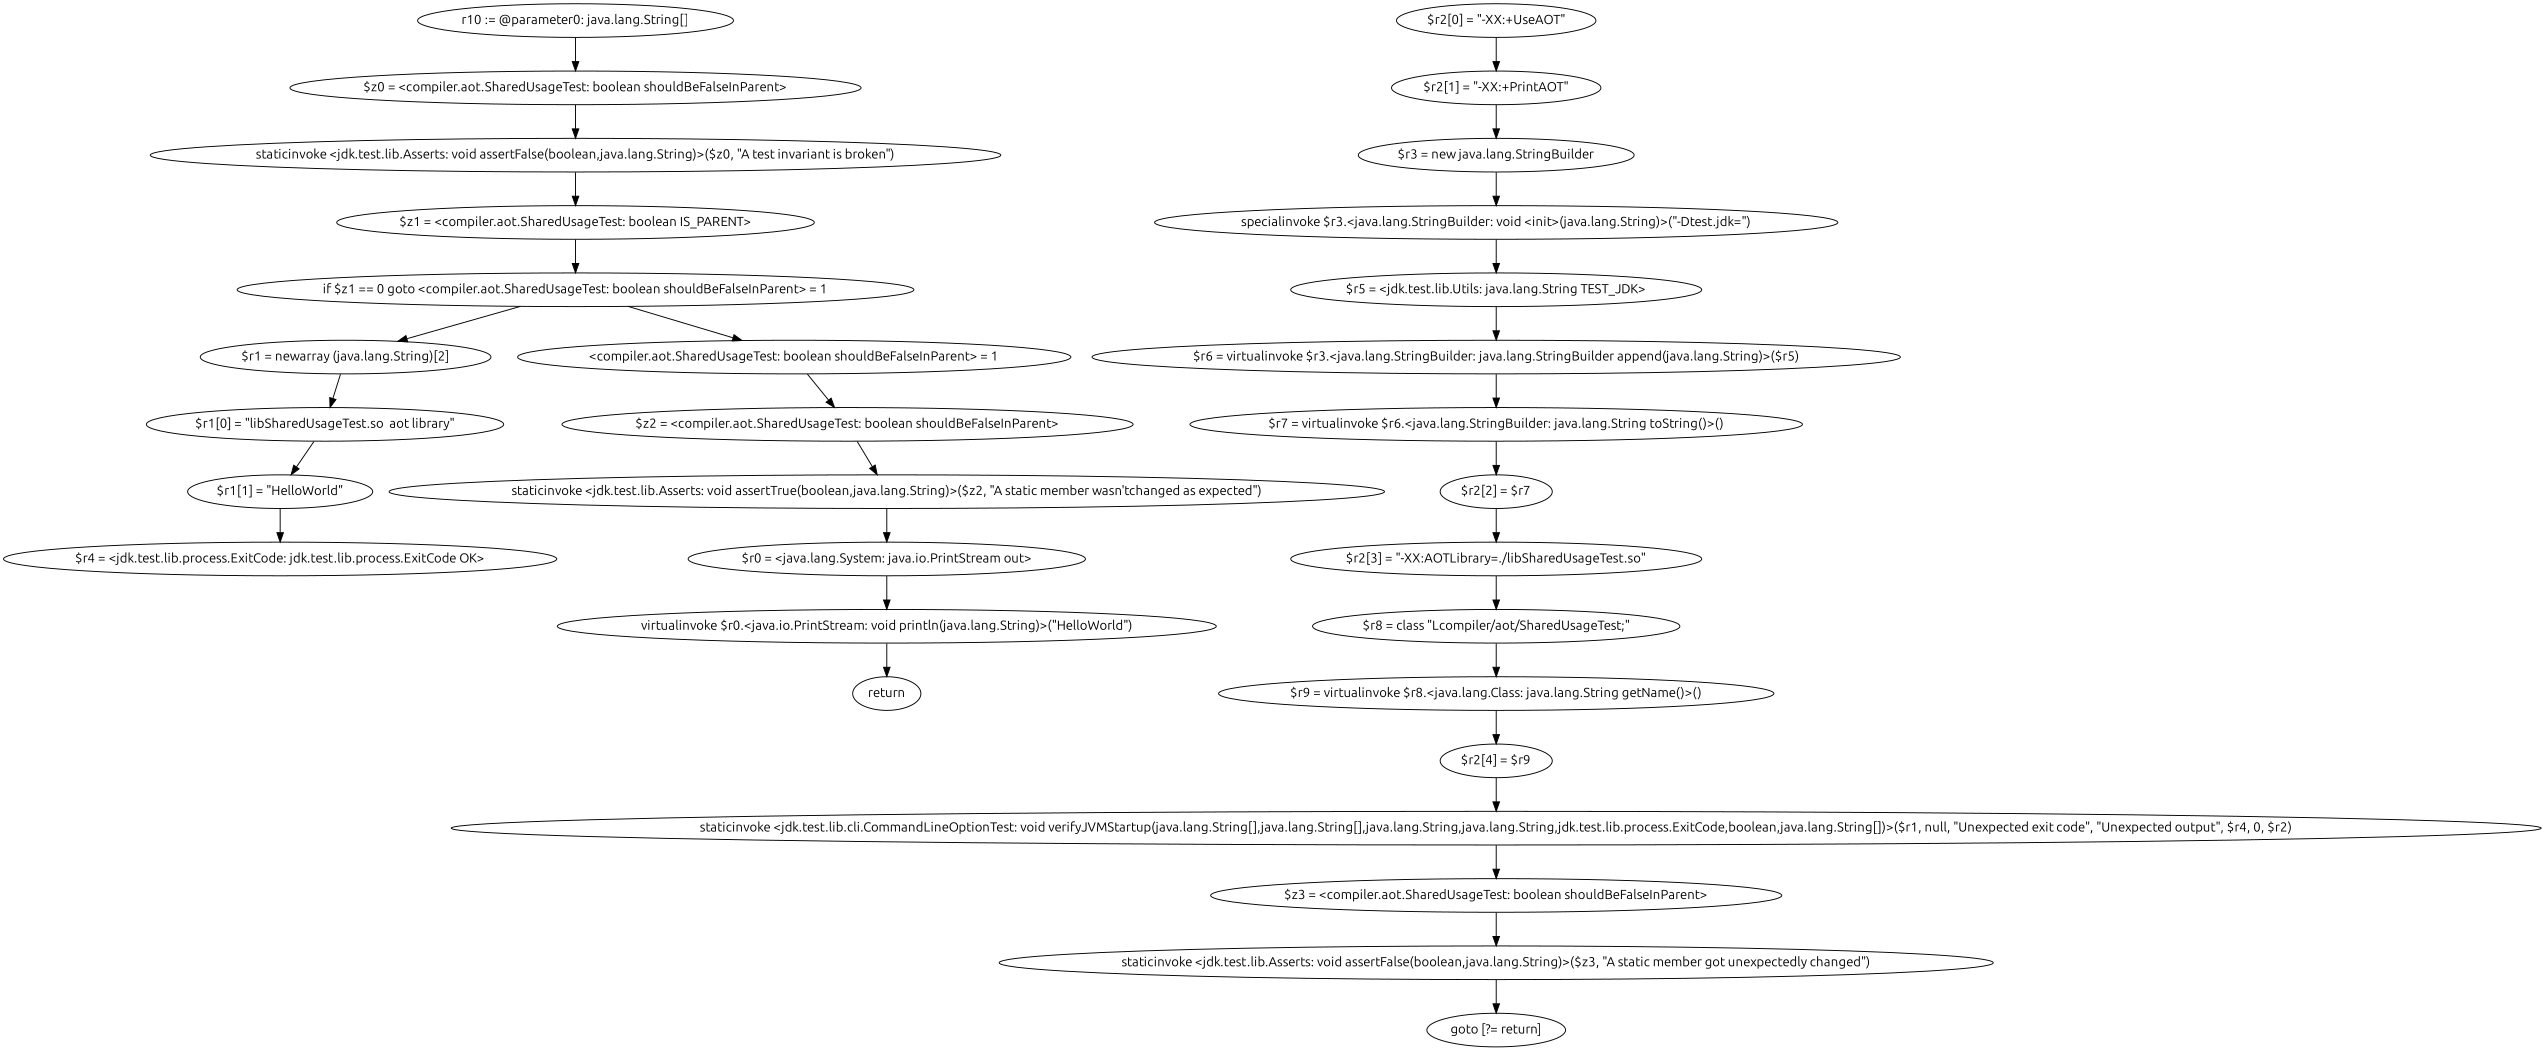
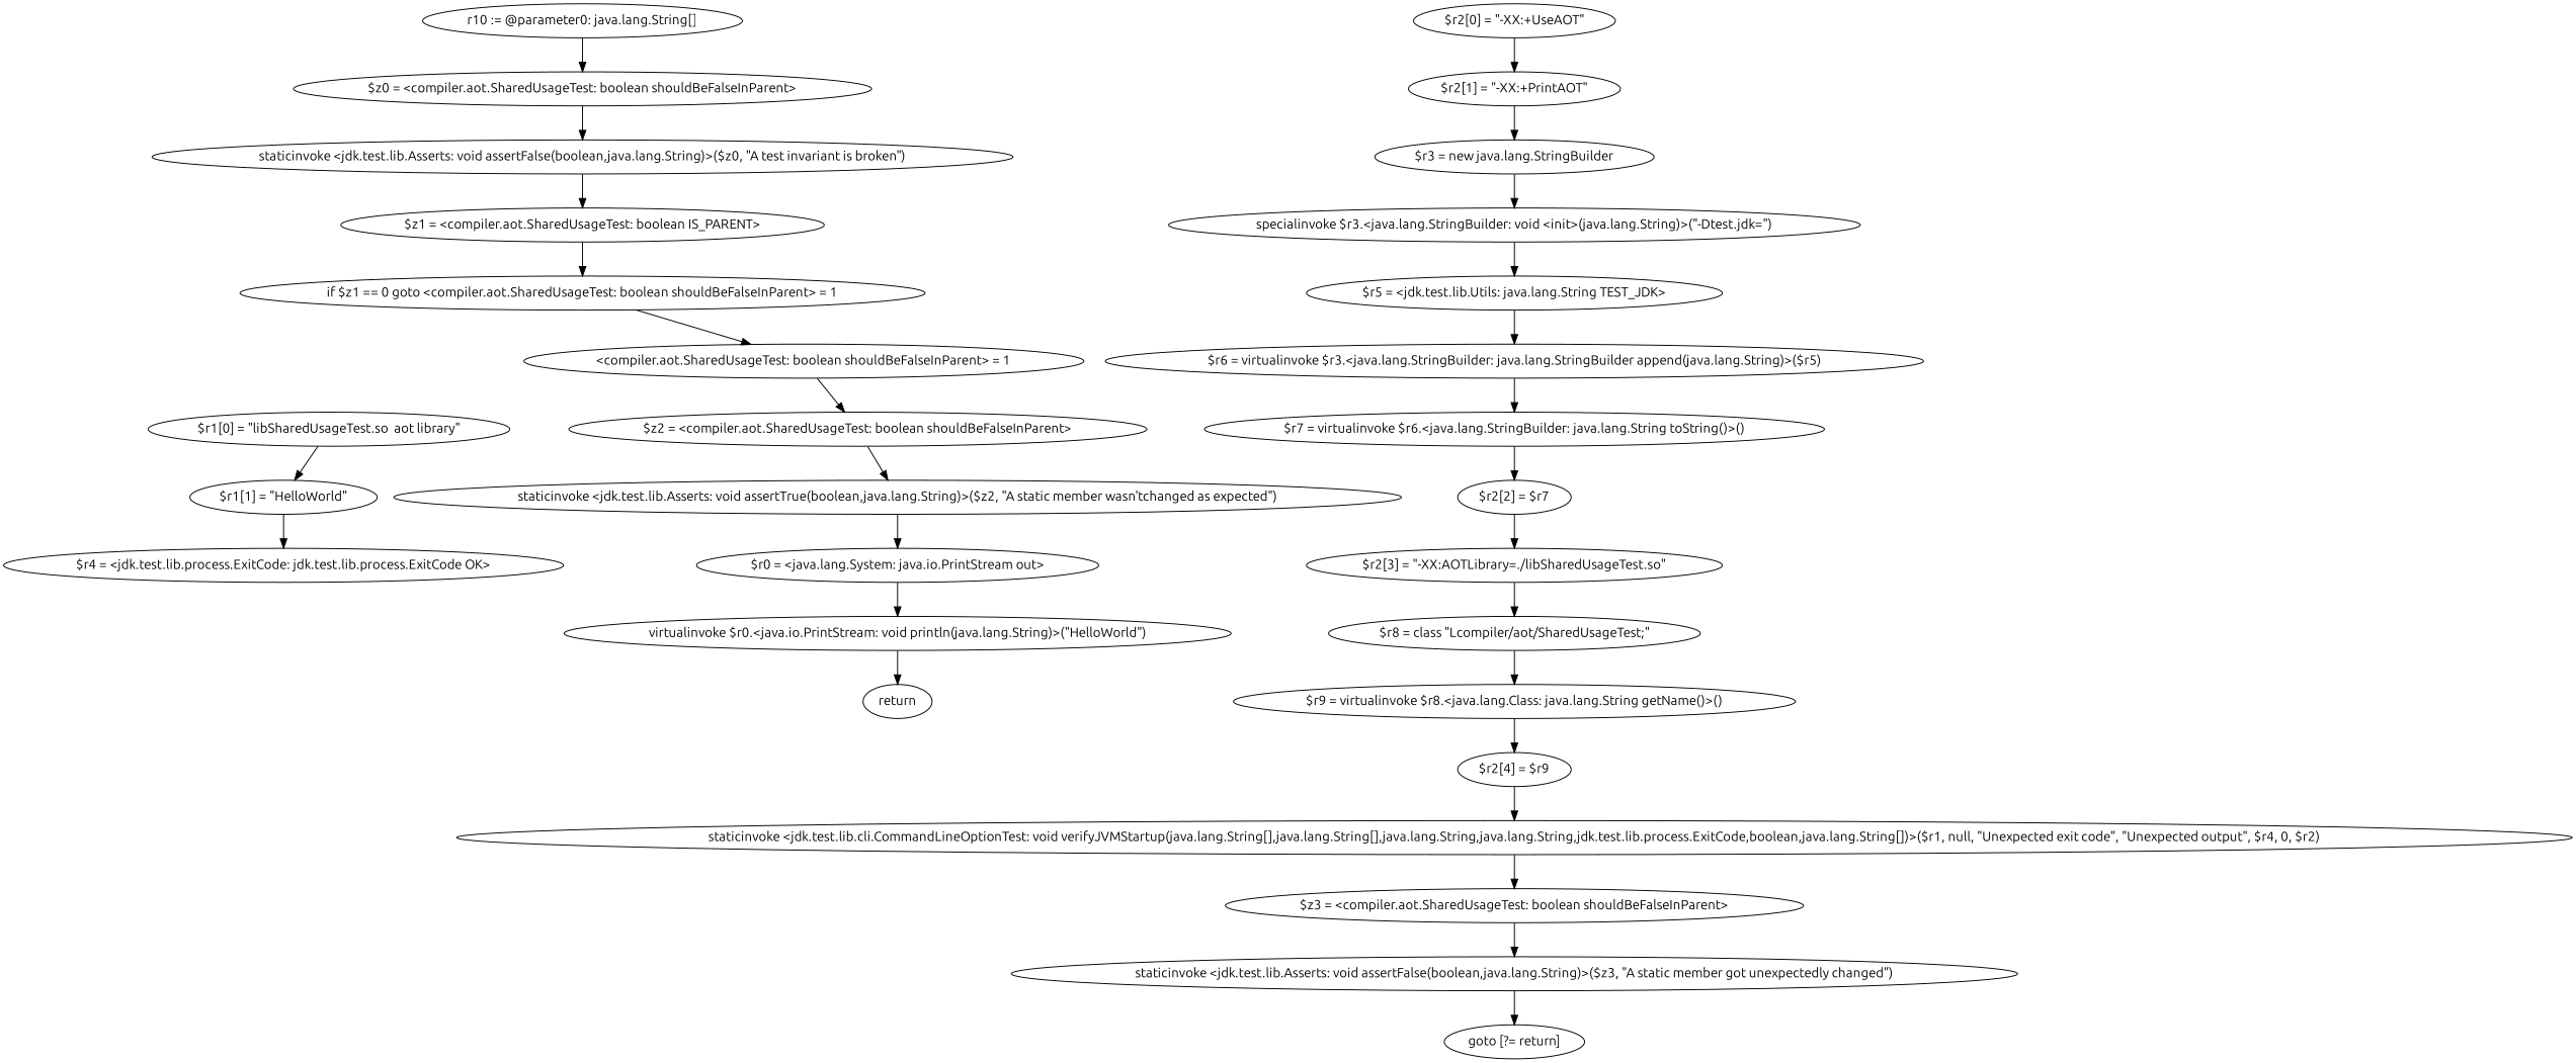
  digraph {
    fontname=Ubuntu
    node [fontname=Ubuntu]
    edge [fontname=Ubuntu]
    "r10 := @parameter0: java.lang.String[]"
    "$z0 = <compiler.aot.SharedUsageTest: boolean shouldBeFalseInParent>"
    "staticinvoke <jdk.test.lib.Asserts: void assertFalse(boolean,java.lang.String)>($z0, \"A test invariant is broken\")"
    "$z1 = <compiler.aot.SharedUsageTest: boolean IS_PARENT>"
    "if $z1 == 0 goto <compiler.aot.SharedUsageTest: boolean shouldBeFalseInParent> = 1"
-   "$r1 = newarray (java.lang.String)[2]"
    "<compiler.aot.SharedUsageTest: boolean shouldBeFalseInParent> = 1"
    "$r1[0] = \"libSharedUsageTest.so  aot library\""
    "$z2 = <compiler.aot.SharedUsageTest: boolean shouldBeFalseInParent>"
    "$r1[1] = \"HelloWorld\""
    "$r4 = <jdk.test.lib.process.ExitCode: jdk.test.lib.process.ExitCode OK>"
    "$r2[0] = \"-XX:+UseAOT\""
    "$r2[1] = \"-XX:+PrintAOT\""
    "$r3 = new java.lang.StringBuilder"
    "specialinvoke $r3.<java.lang.StringBuilder: void <init>(java.lang.String)>(\"-Dtest.jdk=\")"
    "$r5 = <jdk.test.lib.Utils: java.lang.String TEST_JDK>"
    "$r6 = virtualinvoke $r3.<java.lang.StringBuilder: java.lang.StringBuilder append(java.lang.String)>($r5)"
    "$r7 = virtualinvoke $r6.<java.lang.StringBuilder: java.lang.String toString()>()"
    "$r2[2] = $r7"
    "$r2[3] = \"-XX:AOTLibrary=./libSharedUsageTest.so\""
    "$r8 = class \"Lcompiler/aot/SharedUsageTest;\""
    "$r9 = virtualinvoke $r8.<java.lang.Class: java.lang.String getName()>()"
    "$r2[4] = $r9"
    "staticinvoke <jdk.test.lib.cli.CommandLineOptionTest: void verifyJVMStartup(java.lang.String[],java.lang.String[],java.lang.String,java.lang.String,jdk.test.lib.process.ExitCode,boolean,java.lang.String[])>($r1, null, \"Unexpected exit code\", \"Unexpected output\", $r4, 0, $r2)"
    "$z3 = <compiler.aot.SharedUsageTest: boolean shouldBeFalseInParent>"
    "staticinvoke <jdk.test.lib.Asserts: void assertFalse(boolean,java.lang.String)>($z3, \"A static member got unexpectedly changed\")"
    "goto [?= return]"
    "staticinvoke <jdk.test.lib.Asserts: void assertTrue(boolean,java.lang.String)>($z2, \"A static member wasn\'tchanged as expected\")"
    "$r0 = <java.lang.System: java.io.PrintStream out>"
    "virtualinvoke $r0.<java.io.PrintStream: void println(java.lang.String)>(\"HelloWorld\")"
    return
    "r10 := @parameter0: java.lang.String[]" -> "$z0 = <compiler.aot.SharedUsageTest: boolean shouldBeFalseInParent>"
    "$z0 = <compiler.aot.SharedUsageTest: boolean shouldBeFalseInParent>" -> "staticinvoke <jdk.test.lib.Asserts: void assertFalse(boolean,java.lang.String)>($z0, \"A test invariant is broken\")"
    "staticinvoke <jdk.test.lib.Asserts: void assertFalse(boolean,java.lang.String)>($z0, \"A test invariant is broken\")" -> "$z1 = <compiler.aot.SharedUsageTest: boolean IS_PARENT>"
    "$z1 = <compiler.aot.SharedUsageTest: boolean IS_PARENT>" -> "if $z1 == 0 goto <compiler.aot.SharedUsageTest: boolean shouldBeFalseInParent> = 1"
-   "if $z1 == 0 goto <compiler.aot.SharedUsageTest: boolean shouldBeFalseInParent> = 1" -> "$r1 = newarray (java.lang.String)[2]"
    "if $z1 == 0 goto <compiler.aot.SharedUsageTest: boolean shouldBeFalseInParent> = 1" -> "<compiler.aot.SharedUsageTest: boolean shouldBeFalseInParent> = 1"
-   "$r1 = newarray (java.lang.String)[2]" -> "$r1[0] = \"libSharedUsageTest.so  aot library\""
    "<compiler.aot.SharedUsageTest: boolean shouldBeFalseInParent> = 1" -> "$z2 = <compiler.aot.SharedUsageTest: boolean shouldBeFalseInParent>"
    "$r1[0] = \"libSharedUsageTest.so  aot library\"" -> "$r1[1] = \"HelloWorld\""
    "$z2 = <compiler.aot.SharedUsageTest: boolean shouldBeFalseInParent>" -> "staticinvoke <jdk.test.lib.Asserts: void assertTrue(boolean,java.lang.String)>($z2, \"A static member wasn\'tchanged as expected\")"
    "$r1[1] = \"HelloWorld\"" -> "$r4 = <jdk.test.lib.process.ExitCode: jdk.test.lib.process.ExitCode OK>"
    "$r2[0] = \"-XX:+UseAOT\"" -> "$r2[1] = \"-XX:+PrintAOT\""
    "$r2[1] = \"-XX:+PrintAOT\"" -> "$r3 = new java.lang.StringBuilder"
    "$r3 = new java.lang.StringBuilder" -> "specialinvoke $r3.<java.lang.StringBuilder: void <init>(java.lang.String)>(\"-Dtest.jdk=\")"
    "specialinvoke $r3.<java.lang.StringBuilder: void <init>(java.lang.String)>(\"-Dtest.jdk=\")" -> "$r5 = <jdk.test.lib.Utils: java.lang.String TEST_JDK>"
    "$r5 = <jdk.test.lib.Utils: java.lang.String TEST_JDK>" -> "$r6 = virtualinvoke $r3.<java.lang.StringBuilder: java.lang.StringBuilder append(java.lang.String)>($r5)"
    "$r6 = virtualinvoke $r3.<java.lang.StringBuilder: java.lang.StringBuilder append(java.lang.String)>($r5)" -> "$r7 = virtualinvoke $r6.<java.lang.StringBuilder: java.lang.String toString()>()"
    "$r7 = virtualinvoke $r6.<java.lang.StringBuilder: java.lang.String toString()>()" -> "$r2[2] = $r7"
    "$r2[2] = $r7" -> "$r2[3] = \"-XX:AOTLibrary=./libSharedUsageTest.so\""
    "$r2[3] = \"-XX:AOTLibrary=./libSharedUsageTest.so\"" -> "$r8 = class \"Lcompiler/aot/SharedUsageTest;\""
    "$r8 = class \"Lcompiler/aot/SharedUsageTest;\"" -> "$r9 = virtualinvoke $r8.<java.lang.Class: java.lang.String getName()>()"
    "$r9 = virtualinvoke $r8.<java.lang.Class: java.lang.String getName()>()" -> "$r2[4] = $r9"
    "$r2[4] = $r9" -> "staticinvoke <jdk.test.lib.cli.CommandLineOptionTest: void verifyJVMStartup(java.lang.String[],java.lang.String[],java.lang.String,java.lang.String,jdk.test.lib.process.ExitCode,boolean,java.lang.String[])>($r1, null, \"Unexpected exit code\", \"Unexpected output\", $r4, 0, $r2)"
    "staticinvoke <jdk.test.lib.cli.CommandLineOptionTest: void verifyJVMStartup(java.lang.String[],java.lang.String[],java.lang.String,java.lang.String,jdk.test.lib.process.ExitCode,boolean,java.lang.String[])>($r1, null, \"Unexpected exit code\", \"Unexpected output\", $r4, 0, $r2)" -> "$z3 = <compiler.aot.SharedUsageTest: boolean shouldBeFalseInParent>"
    "$z3 = <compiler.aot.SharedUsageTest: boolean shouldBeFalseInParent>" -> "staticinvoke <jdk.test.lib.Asserts: void assertFalse(boolean,java.lang.String)>($z3, \"A static member got unexpectedly changed\")"
    "staticinvoke <jdk.test.lib.Asserts: void assertFalse(boolean,java.lang.String)>($z3, \"A static member got unexpectedly changed\")" -> "goto [?= return]"
    "staticinvoke <jdk.test.lib.Asserts: void assertTrue(boolean,java.lang.String)>($z2, \"A static member wasn\'tchanged as expected\")" -> "$r0 = <java.lang.System: java.io.PrintStream out>"
    "$r0 = <java.lang.System: java.io.PrintStream out>" -> "virtualinvoke $r0.<java.io.PrintStream: void println(java.lang.String)>(\"HelloWorld\")"
    "virtualinvoke $r0.<java.io.PrintStream: void println(java.lang.String)>(\"HelloWorld\")" -> return
  }
